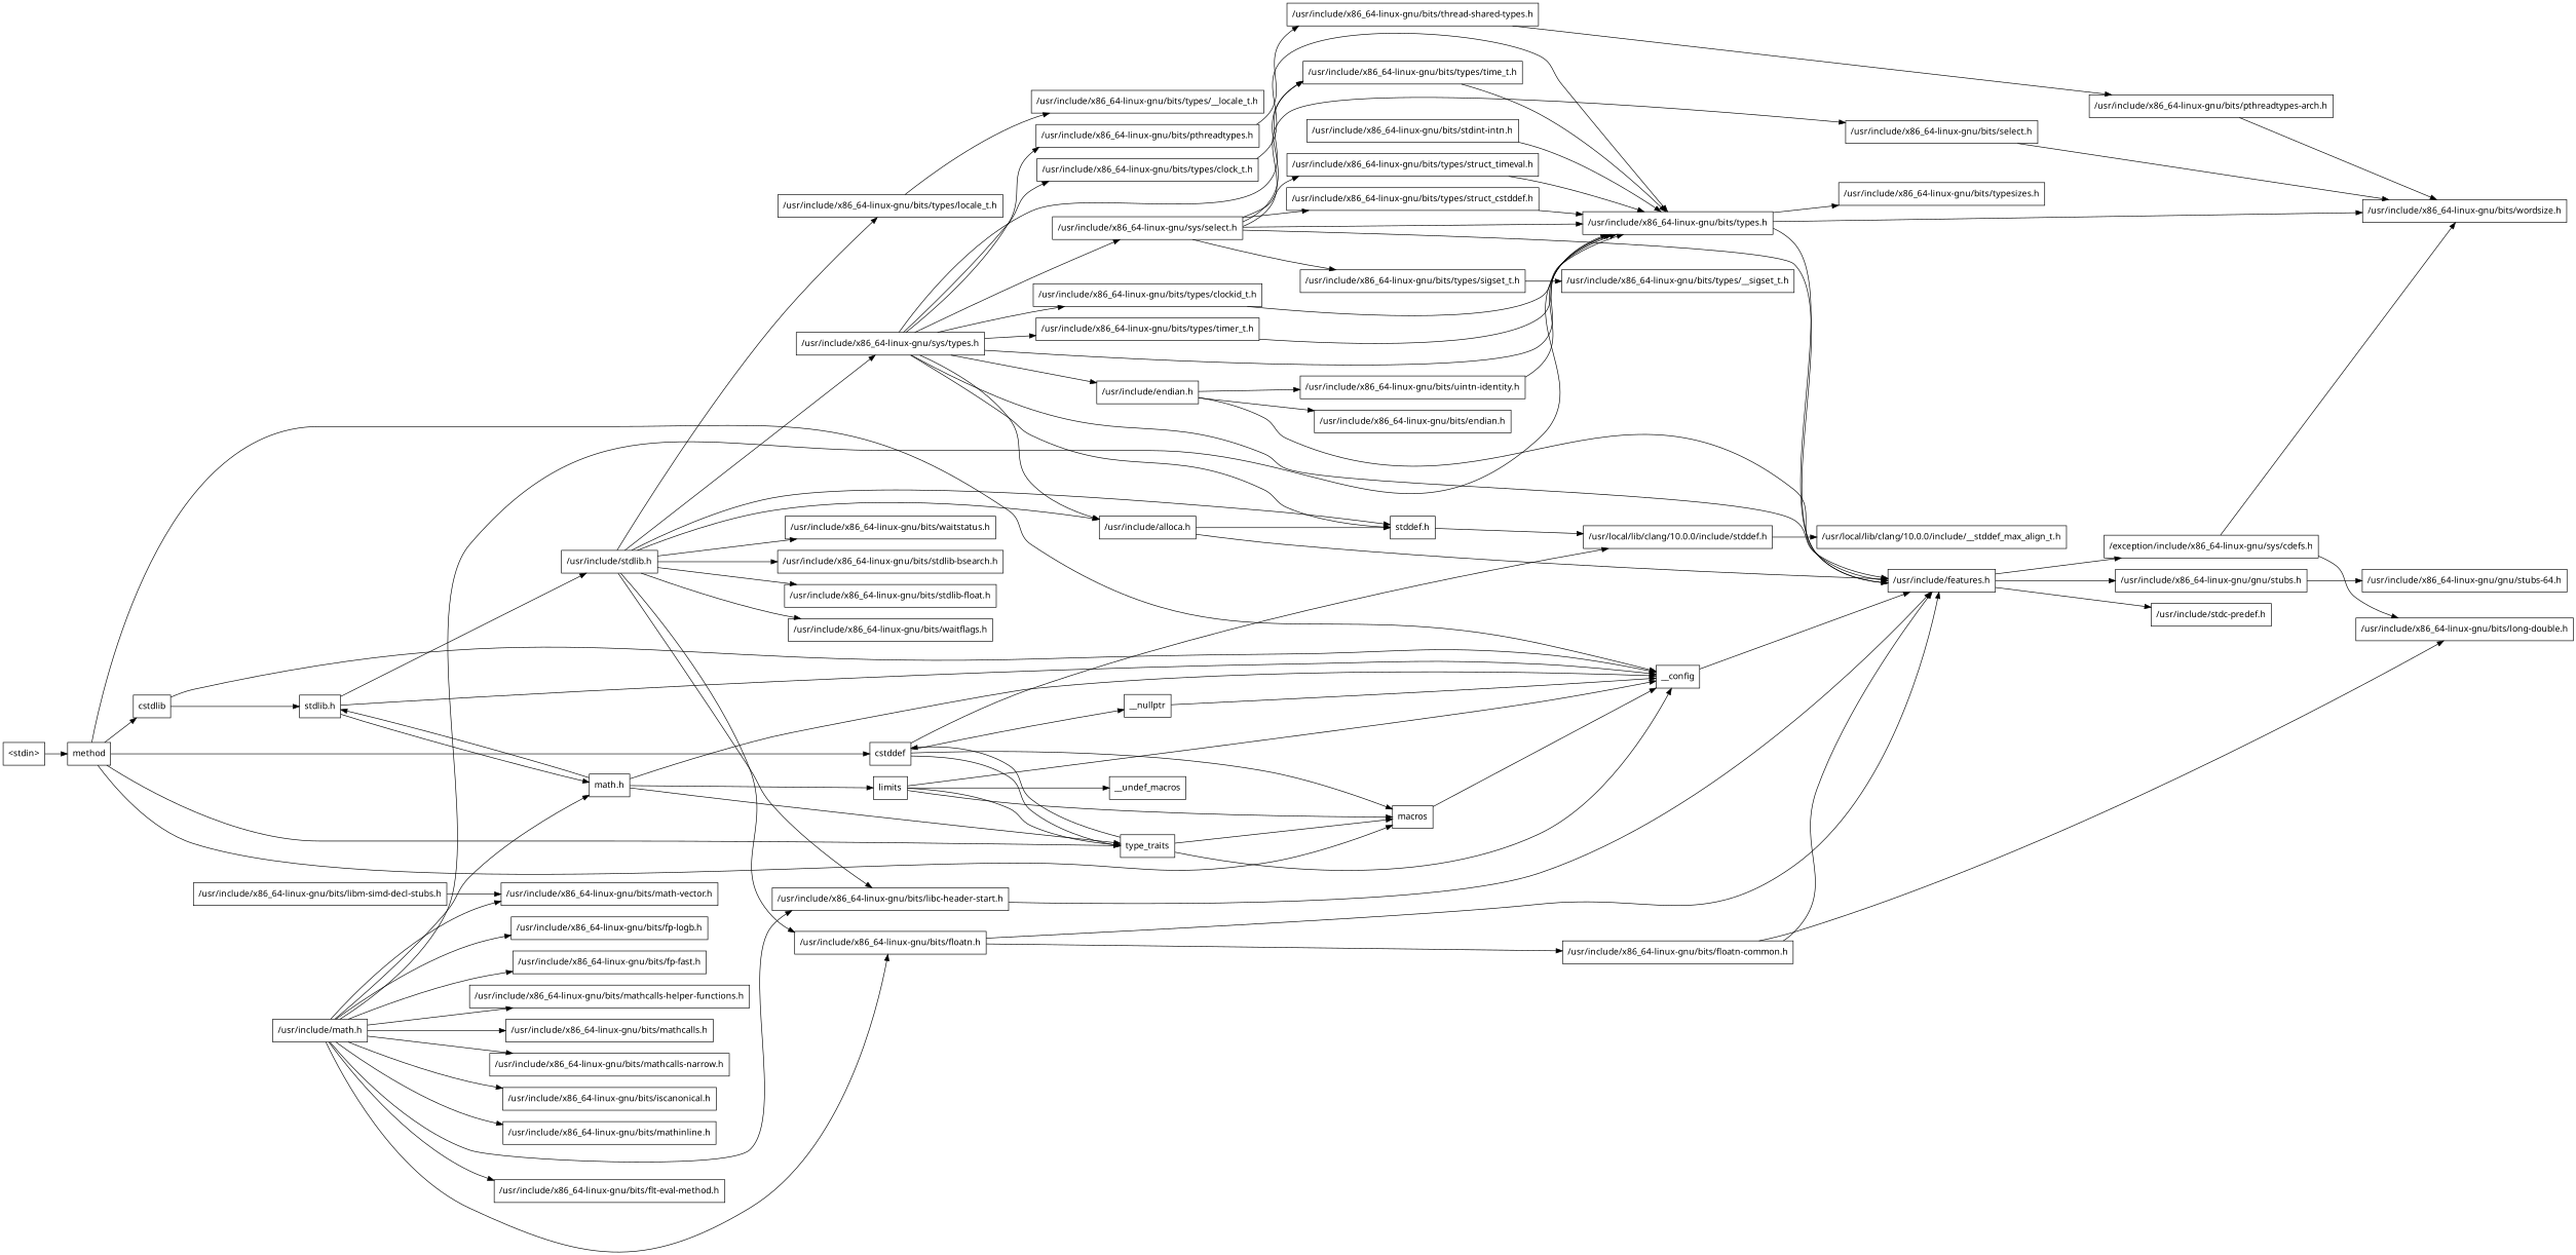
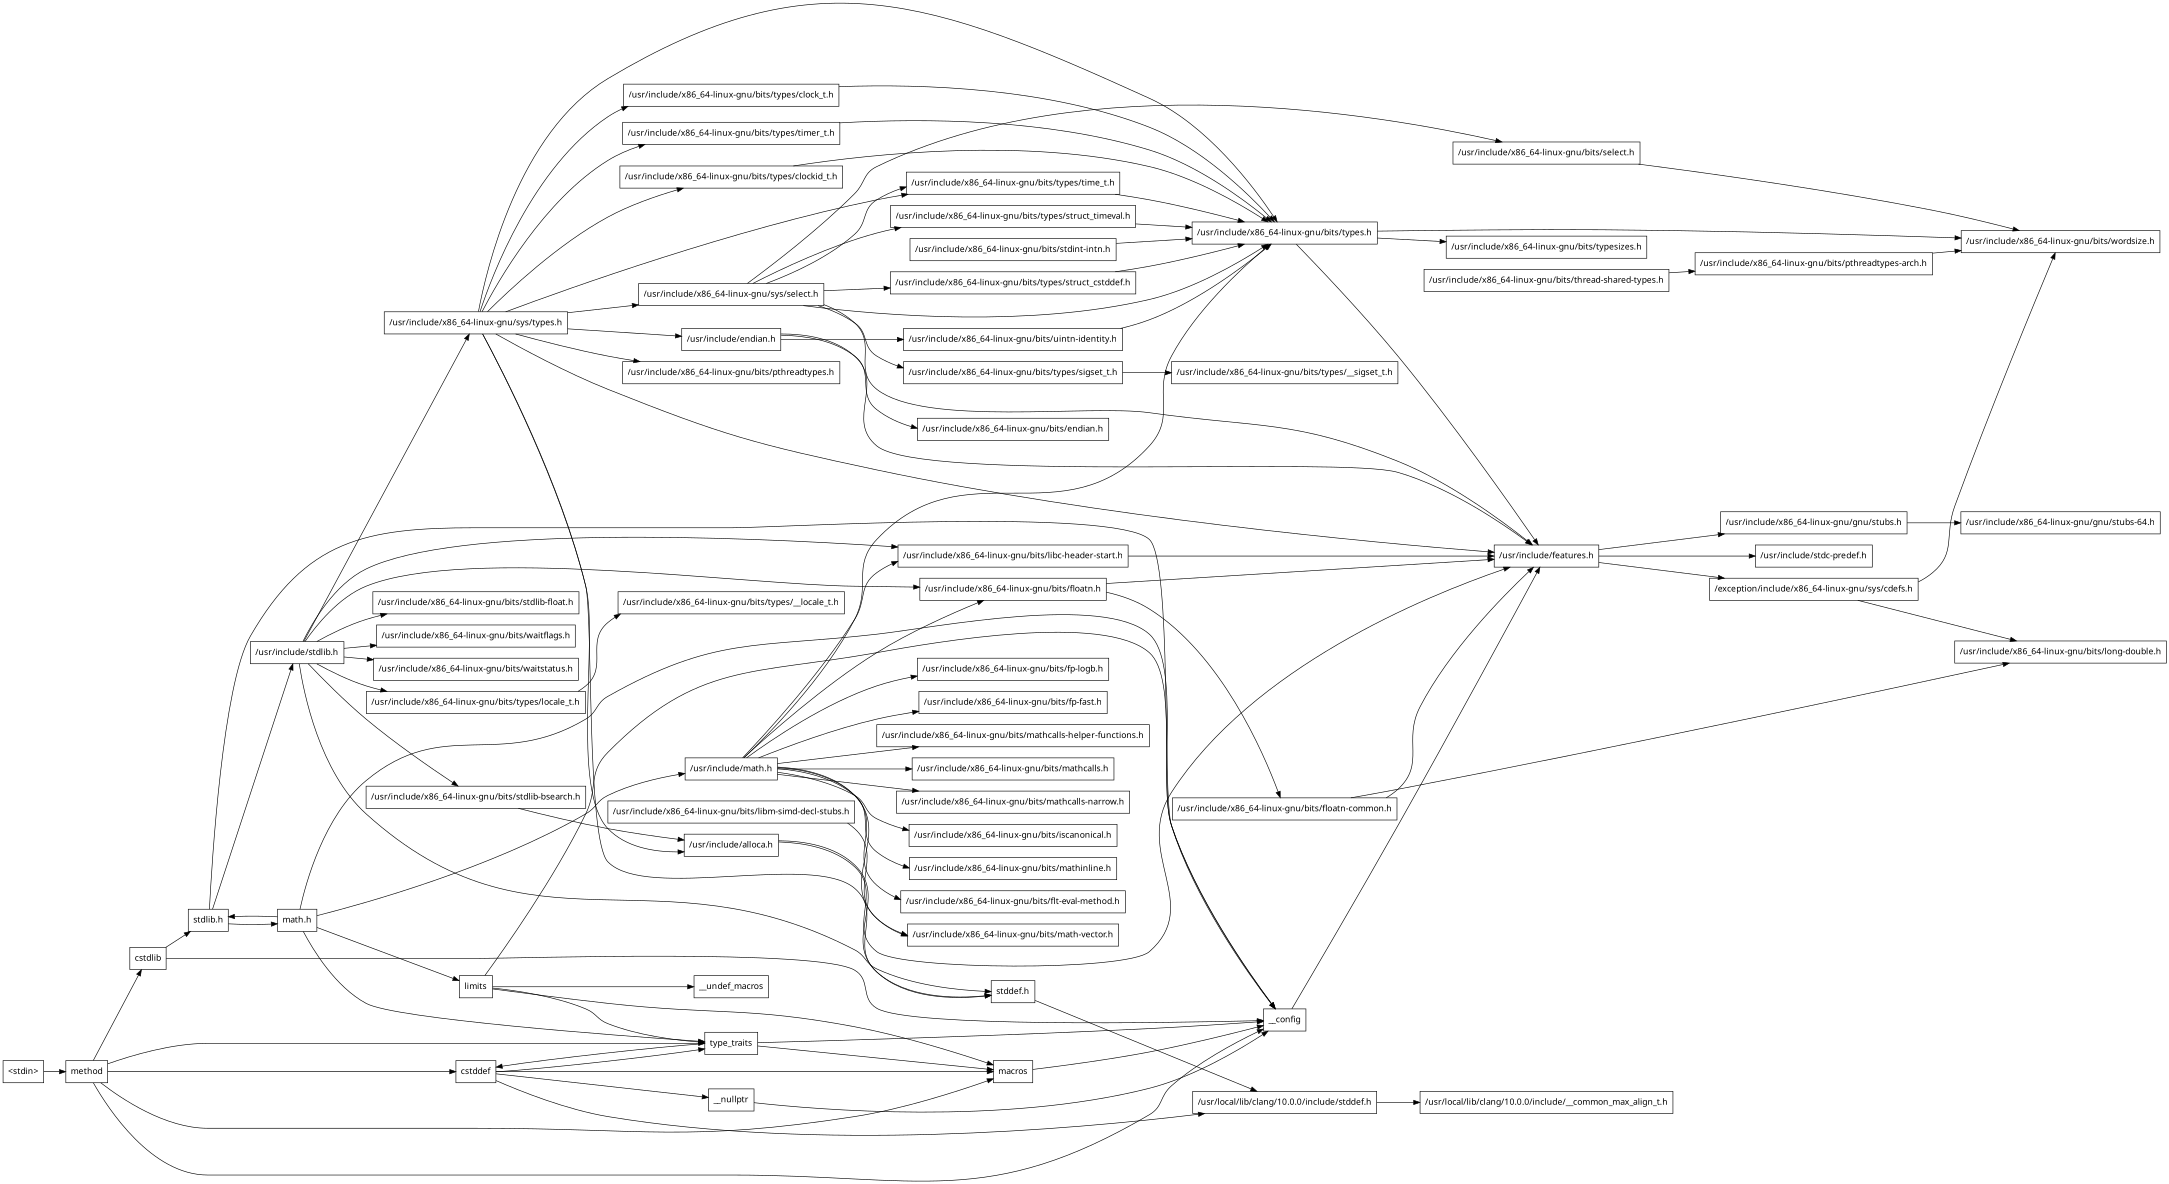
  digraph {
    fontname="Noto Sans"
    rankdir=LR
    node [fontname="Noto Sans" shape=box]
    edge [fontname="Noto Sans"]
    n1 [label="\<stdin\>"]
    n2 [label=method]
    n3 [label=cstddef]
    n4 [label=macros]
    n5 [label=type_traits]
    n6 [label=cstdlib]
    n7 [label=__config]
    n8 [label="/usr/local/lib/clang/10.0.0/include/stddef.h"]
    n9 [label=__nullptr]
    n10 [label="stdlib.h"]
    n11 [label="/usr/include/features.h"]
-   n12 [label="/usr/local/lib/clang/10.0.0/include/__stddef_max_align_t.h"]
+   n12 [label="/usr/local/lib/clang/10.0.0/include/__common_max_align_t.h"]
    n13 [label="/usr/include/stdlib.h"]
    n14 [label="math.h"]
    n15 [label="/usr/include/x86_64-linux-gnu/bits/libc-header-start.h"]
    n16 [label="stddef.h"]
    n17 [label="/usr/include/x86_64-linux-gnu/bits/waitflags.h"]
    n18 [label="/usr/include/x86_64-linux-gnu/bits/waitstatus.h"]
    n19 [label="/usr/include/x86_64-linux-gnu/bits/floatn.h"]
    n20 [label="/usr/include/x86_64-linux-gnu/bits/types/locale_t.h"]
    n21 [label="/usr/include/x86_64-linux-gnu/sys/types.h"]
    n22 [label="/usr/include/alloca.h"]
    n23 [label="/usr/include/x86_64-linux-gnu/bits/stdlib-bsearch.h"]
    n24 [label="/usr/include/x86_64-linux-gnu/bits/stdlib-float.h"]
    n25 [label="/usr/include/math.h"]
    n26 [label=limits]
    n27 [label="/usr/include/x86_64-linux-gnu/bits/floatn-common.h"]
    n28 [label="/usr/include/x86_64-linux-gnu/bits/types/__locale_t.h"]
    n29 [label="/usr/include/x86_64-linux-gnu/bits/types.h"]
    n30 [label="/usr/include/x86_64-linux-gnu/bits/types/clock_t.h"]
    n31 [label="/usr/include/x86_64-linux-gnu/bits/types/clockid_t.h"]
    n32 [label="/usr/include/x86_64-linux-gnu/bits/types/time_t.h"]
    n33 [label="/usr/include/x86_64-linux-gnu/bits/types/timer_t.h"]
    n34 [label="/usr/include/endian.h"]
    n35 [label="/usr/include/x86_64-linux-gnu/sys/select.h"]
    n36 [label="/usr/include/x86_64-linux-gnu/bits/pthreadtypes.h"]
    n37 [label="/usr/include/stdc-predef.h"]
    n38 [label="/exception/include/x86_64-linux-gnu/sys/cdefs.h"]
    n39 [label="/usr/include/x86_64-linux-gnu/gnu/stubs.h"]
    n40 [label="/usr/include/x86_64-linux-gnu/bits/long-double.h"]
    n41 [label="/usr/include/x86_64-linux-gnu/bits/typesizes.h"]
    n42 [label="/usr/include/x86_64-linux-gnu/bits/wordsize.h"]
    n43 [label="/usr/include/x86_64-linux-gnu/bits/stdint-intn.h"]
    n44 [label="/usr/include/x86_64-linux-gnu/bits/endian.h"]
    n45 [label="/usr/include/x86_64-linux-gnu/bits/uintn-identity.h"]
    n46 [label="/usr/include/x86_64-linux-gnu/bits/select.h"]
    n47 [label="/usr/include/x86_64-linux-gnu/bits/types/sigset_t.h"]
    n48 [label="/usr/include/x86_64-linux-gnu/bits/types/struct_timeval.h"]
    n49 [label="/usr/include/x86_64-linux-gnu/bits/types/struct_cstddef.h"]
    n50 [label="/usr/include/x86_64-linux-gnu/bits/thread-shared-types.h"]
    n51 [label="/usr/include/x86_64-linux-gnu/gnu/stubs-64.h"]
    n52 [label="/usr/include/x86_64-linux-gnu/bits/types/__sigset_t.h"]
    n53 [label="/usr/include/x86_64-linux-gnu/bits/pthreadtypes-arch.h"]
    n54 [label="/usr/include/x86_64-linux-gnu/bits/math-vector.h"]
    n55 [label="/usr/include/x86_64-linux-gnu/bits/flt-eval-method.h"]
    n56 [label="/usr/include/x86_64-linux-gnu/bits/fp-logb.h"]
    n57 [label="/usr/include/x86_64-linux-gnu/bits/fp-fast.h"]
    n58 [label="/usr/include/x86_64-linux-gnu/bits/mathcalls-helper-functions.h"]
    n59 [label="/usr/include/x86_64-linux-gnu/bits/mathcalls.h"]
    n60 [label="/usr/include/x86_64-linux-gnu/bits/mathcalls-narrow.h"]
    n61 [label="/usr/include/x86_64-linux-gnu/bits/iscanonical.h"]
    n62 [label="/usr/include/x86_64-linux-gnu/bits/mathinline.h"]
    n63 [label=__undef_macros]
    n64 [label="/usr/include/x86_64-linux-gnu/bits/libm-simd-decl-stubs.h"]
    n1 -> n2
    n2 -> n3
    n2 -> n4
    n2 -> n5
    n2 -> n6
    n2 -> n7
    n3 -> n4
    n3 -> n5
    n3 -> n8
    n3 -> n9
    n4 -> n7
    n5 -> n3
    n5 -> n4
    n5 -> n7
    n6 -> n7
    n6 -> n10
    n7 -> n11
    n8 -> n12
    n9 -> n7
    n10 -> n7
    n10 -> n13
    n10 -> n14
    n11 -> n37
    n11 -> n38
    n11 -> n39
    n13 -> n15
    n13 -> n16
    n13 -> n17
    n13 -> n18
    n13 -> n19
    n13 -> n20
    n13 -> n21
-   n13 -> n22
+   n23 -> n22
    n13 -> n23
    n13 -> n24
    n14 -> n5
    n14 -> n7
    n14 -> n10
-   n25 -> n14
+   n14 -> n25
    n14 -> n26
    n15 -> n11
    n16 -> n8
    n19 -> n11
    n19 -> n27
    n20 -> n28
    n21 -> n11
    n21 -> n16
    n21 -> n22
    n21 -> n29
    n21 -> n30
    n21 -> n31
    n21 -> n32
    n21 -> n33
    n21 -> n34
    n21 -> n35
    n21 -> n36
    n22 -> n11
    n22 -> n16
    n25 -> n15
    n25 -> n19
    n25 -> n29
    n25 -> n54
    n25 -> n55
    n25 -> n56
    n25 -> n57
    n25 -> n58
    n25 -> n59
    n25 -> n60
    n25 -> n61
    n25 -> n62
    n26 -> n4
    n26 -> n5
    n26 -> n7
    n26 -> n63
    n27 -> n11
    n27 -> n40
    n29 -> n11
    n29 -> n41
    n29 -> n42
    n30 -> n29
    n31 -> n29
    n32 -> n29
    n33 -> n29
    n34 -> n11
    n34 -> n44
    n34 -> n45
    n35 -> n11
    n35 -> n29
    n35 -> n32
    n35 -> n46
    n35 -> n47
    n35 -> n48
    n35 -> n49
-   n36 -> n50
    n38 -> n40
    n38 -> n42
    n39 -> n51
    n43 -> n29
    n45 -> n29
    n46 -> n42
    n47 -> n52
    n48 -> n29
    n49 -> n29
    n50 -> n53
    n53 -> n42
    n64 -> n54
  }
